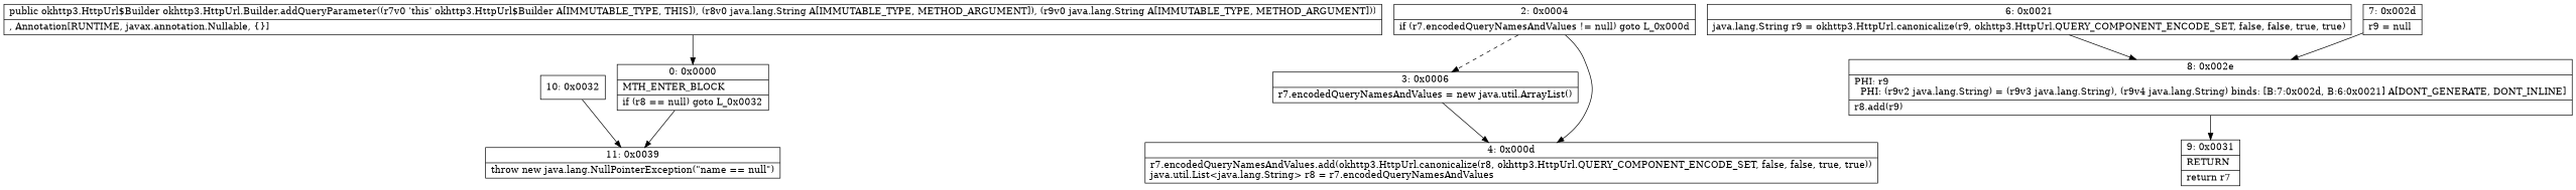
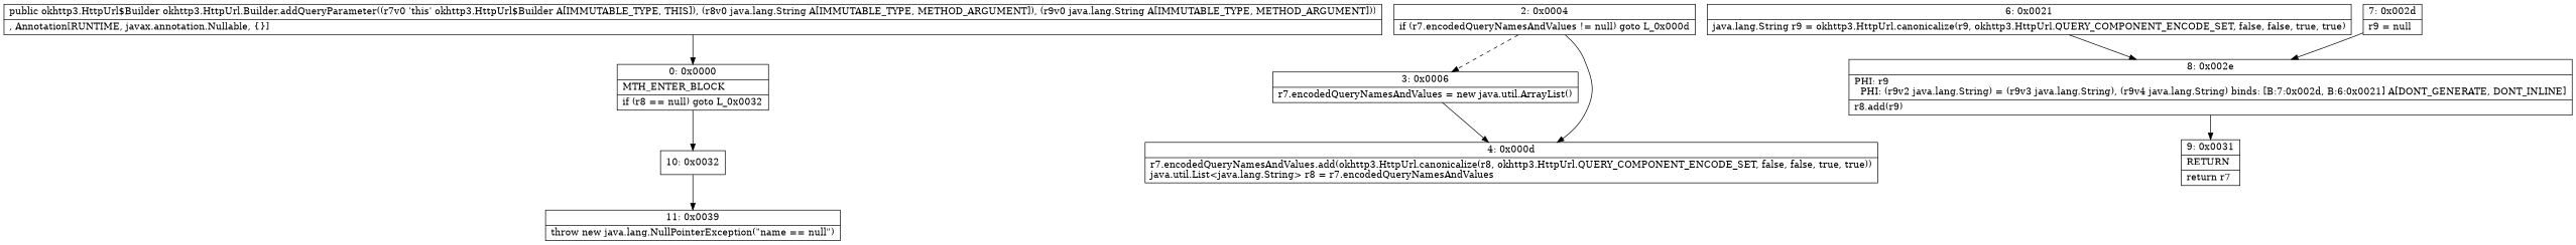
  digraph {
    node [shape=record]
    n1 [label="{0\:\ 0x0000|MTH_ENTER_BLOCK\l|if (r8 == null) goto L_0x0032\l}"]
    n2 [label="{10\:\ 0x0032}"]
    n3 [label="{11\:\ 0x0039|throw new java.lang.NullPointerException(\"name == null\")\l}"]
    n4 [label="{2\:\ 0x0004|if (r7.encodedQueryNamesAndValues != null) goto L_0x000d\l}"]
    n5 [label="{3\:\ 0x0006|r7.encodedQueryNamesAndValues = new java.util.ArrayList()\l}"]
    n6 [label="{4\:\ 0x000d|r7.encodedQueryNamesAndValues.add(okhttp3.HttpUrl.canonicalize(r8, okhttp3.HttpUrl.QUERY_COMPONENT_ENCODE_SET, false, false, true, true))\ljava.util.List\<java.lang.String\> r8 = r7.encodedQueryNamesAndValues\l}"]
    n7 [label="{6\:\ 0x0021|java.lang.String r9 = okhttp3.HttpUrl.canonicalize(r9, okhttp3.HttpUrl.QUERY_COMPONENT_ENCODE_SET, false, false, true, true)\l}"]
    n8 [label="{8\:\ 0x002e|PHI: r9 \l  PHI: (r9v2 java.lang.String) = (r9v3 java.lang.String), (r9v4 java.lang.String) binds: [B:7:0x002d, B:6:0x0021] A[DONT_GENERATE, DONT_INLINE]\l|r8.add(r9)\l}"]
    n9 [label="{7\:\ 0x002d|r9 = null\l}"]
    n10 [label="{9\:\ 0x0031|RETURN\l|return r7\l}"]
    n11 [label="{public okhttp3.HttpUrl$Builder okhttp3.HttpUrl.Builder.addQueryParameter((r7v0 'this' okhttp3.HttpUrl$Builder A[IMMUTABLE_TYPE, THIS]), (r8v0 java.lang.String A[IMMUTABLE_TYPE, METHOD_ARGUMENT]), (r9v0 java.lang.String A[IMMUTABLE_TYPE, METHOD_ARGUMENT]))  | , Annotation[RUNTIME, javax.annotation.Nullable, \{\}]\l}"]
-   n1 -> n3
+   n1 -> n2
    n2 -> n3
    n4 -> n5 [style=dashed]
    n4 -> n6
    n5 -> n6
    n7 -> n8
    n8 -> n10
    n9 -> n8
    n11 -> n1
  }
